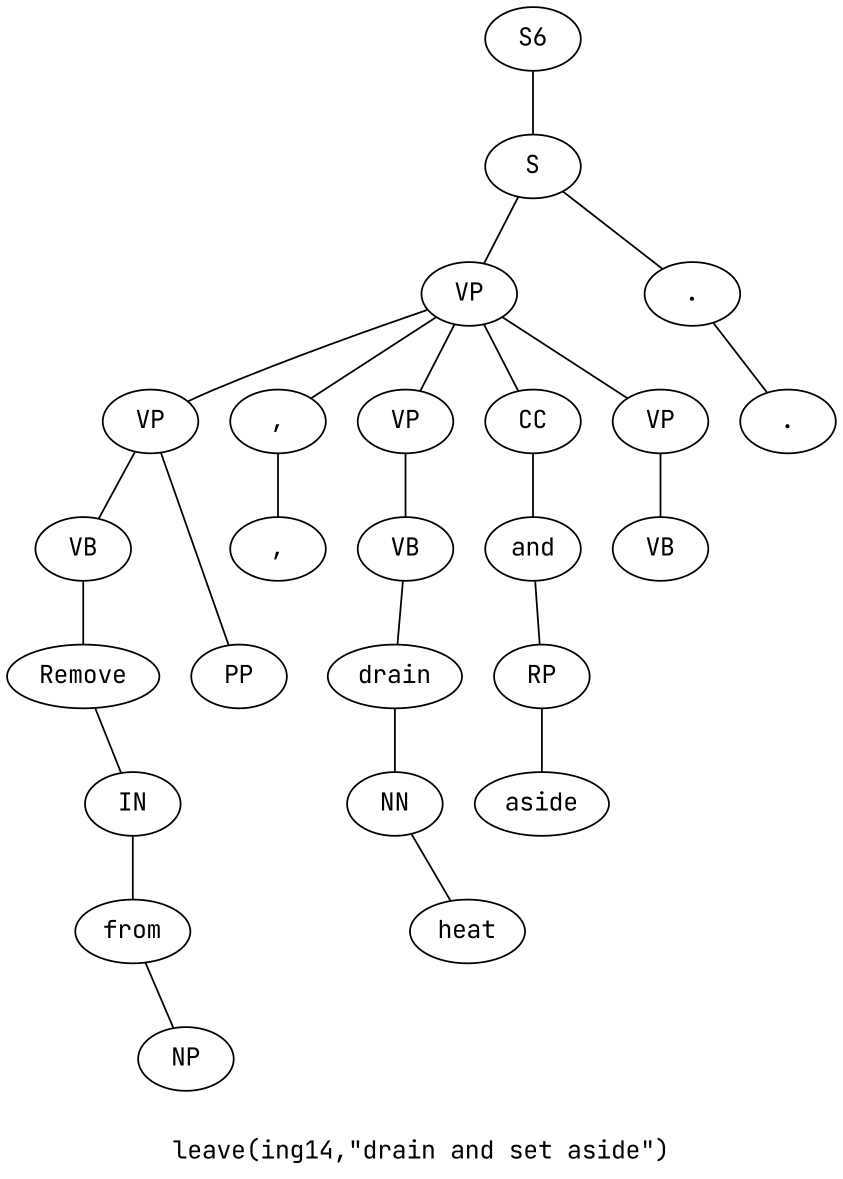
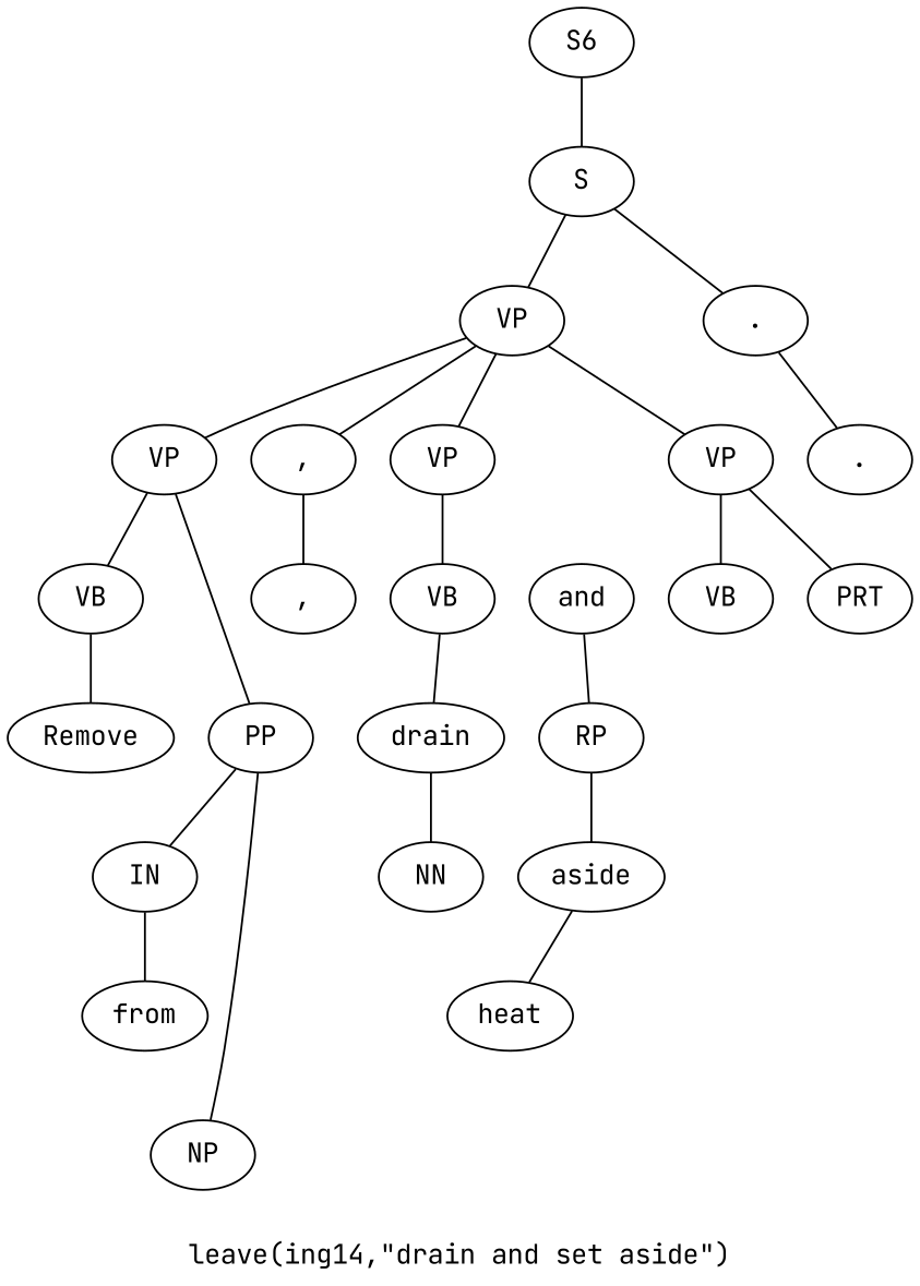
  graph {
    fontname="JetBrains Mono"
    label="leave(ing14,\"drain and set aside\")"
    node [fontname="JetBrains Mono"]
    edge [fontname="JetBrains Mono"]
    n1 [label=S6]
    n2 [label=S]
    n3 [label=VP]
    n4 [label="."]
    n5 [label=VP]
    n6 [label=","]
    n7 [label=VP]
-   n8 [label=CC]
    n9 [label=VP]
    n10 [label="."]
    n11 [label=VB]
    n12 [label=PP]
    n13 [label=","]
    n14 [label=VB]
    n15 [label=and]
    n16 [label=VB]
+   n17 [label=PRT]
    n18 [label=Remove]
    n19 [label=IN]
    n20 [label=NP]
    n21 [label=from]
    n22 [label=NN]
    n23 [label=heat]
    n24 [label=drain]
    n25 [label=RP]
    n26 [label=aside]
    n1 -- n2
    n2 -- n3
    n2 -- n4
    n3 -- n5
    n3 -- n6
    n3 -- n7
-   n3 -- n8
    n3 -- n9
    n4 -- n10
    n5 -- n11
    n5 -- n12
    n6 -- n13
    n7 -- n14
-   n8 -- n15
    n9 -- n16
+   n9 -- n17
    n11 -- n18
-   n18 -- n19
-   n21 -- n20
+   n12 -- n19
+   n12 -- n20
    n14 -- n24
    n15 -- n25
    n19 -- n21
-   n22 -- n23
+   n26 -- n23
    n24 -- n22
    n25 -- n26
  }
